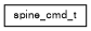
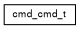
  digraph {
    rankdir=LR
-   n1 [color=black fillcolor=white fontname=FreeSans fontsize=10 height=0.2 label=spine_cmd_t shape=record style=filled width=0.4]
+   n1 [color=black fillcolor=white fontname=FreeSans fontsize=10 height=0.2 label=cmd_cmd_t shape=record style=filled width=0.4]
  }
